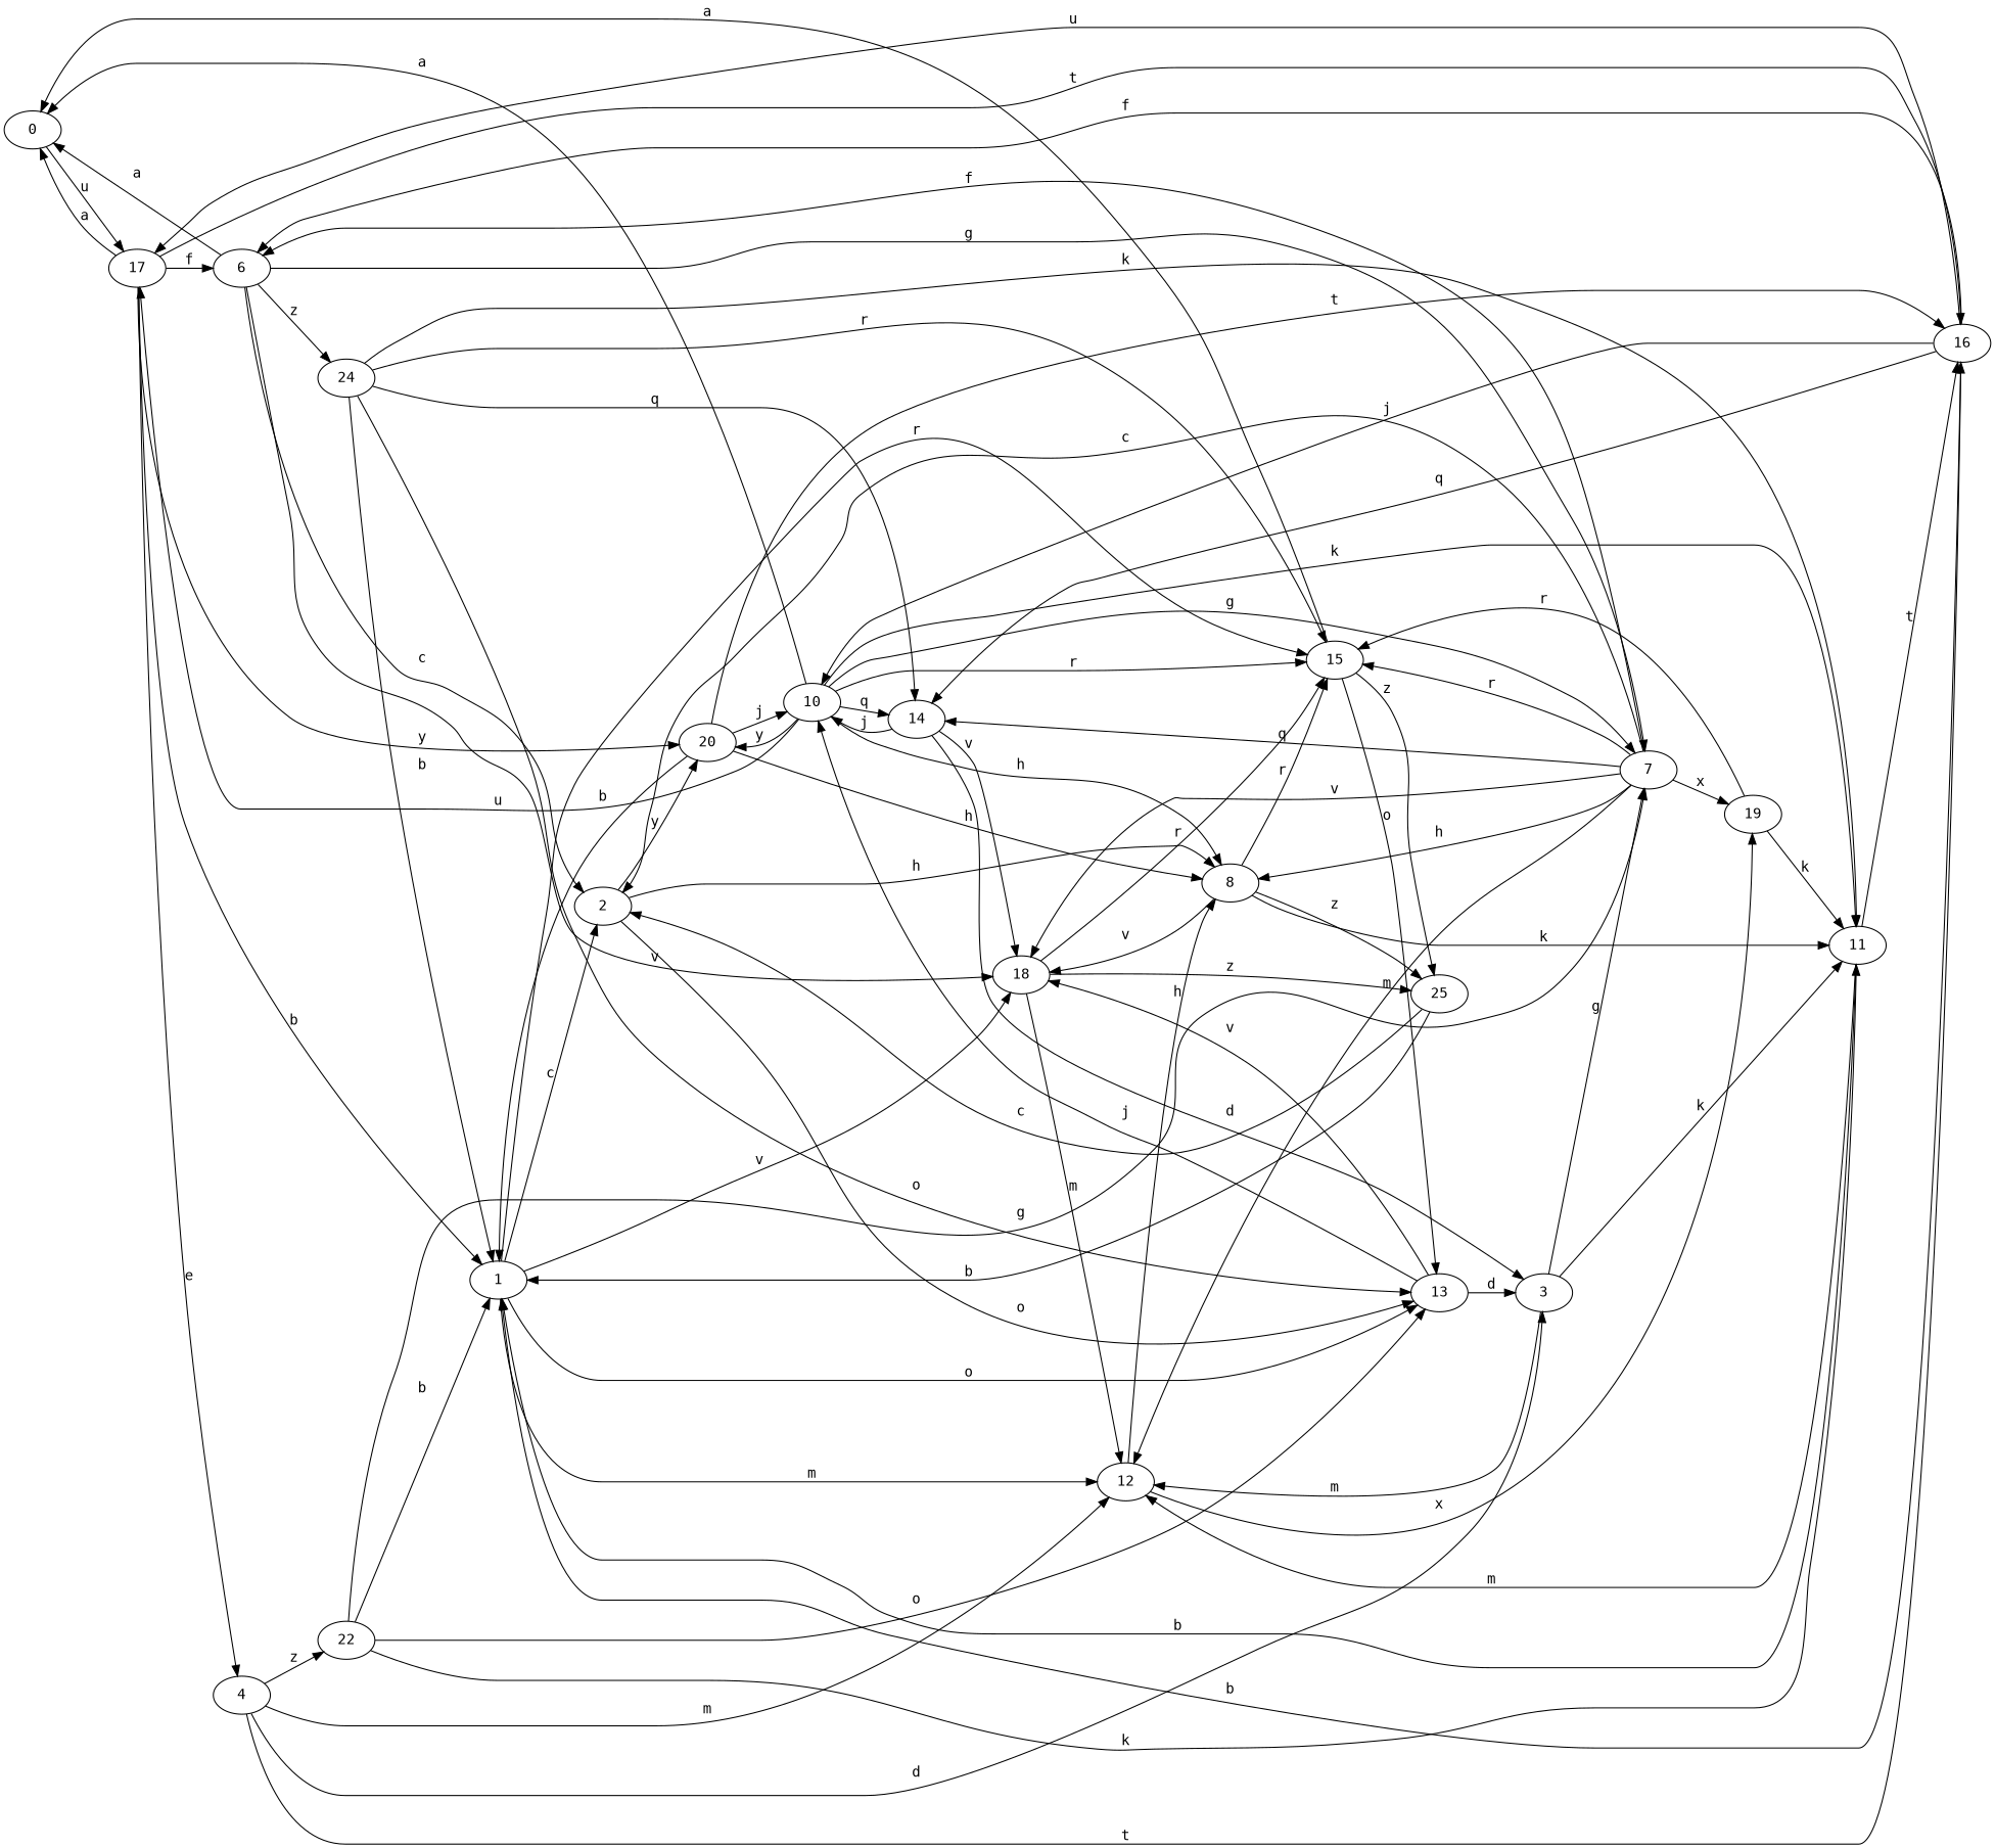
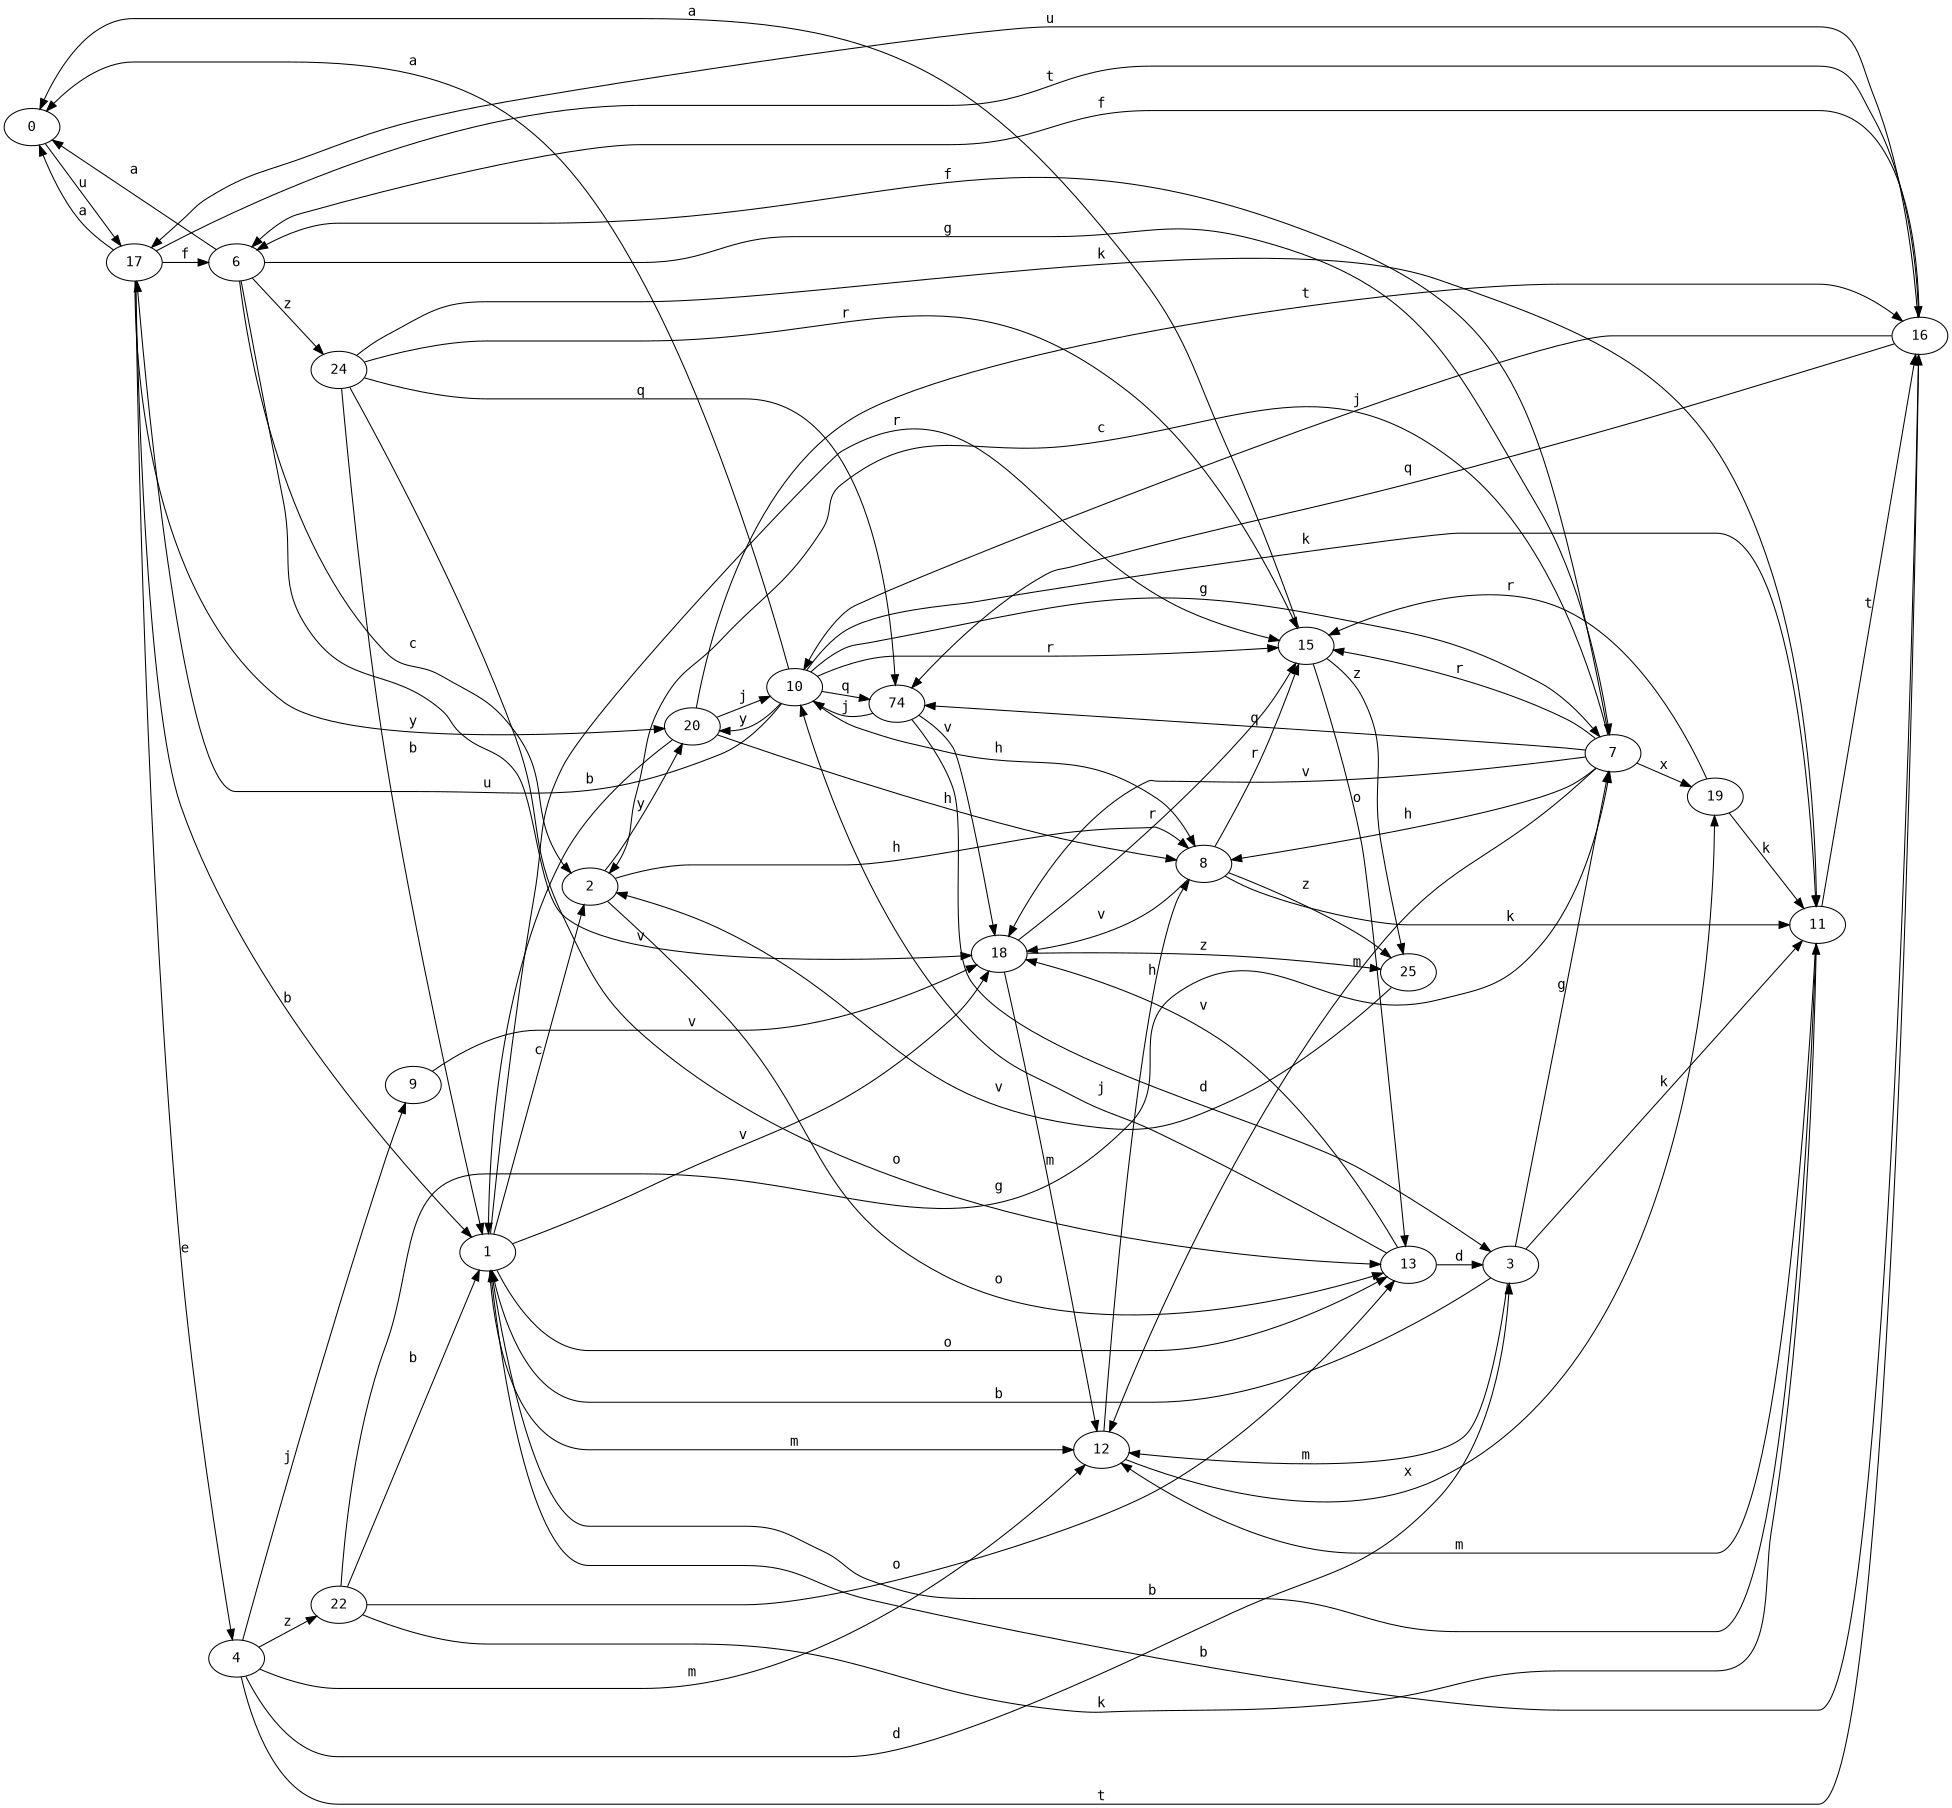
  strict digraph {
    fontname="DejaVu Sans Mono"
    rankdir=LR
    node [fontname="DejaVu Sans Mono"]
    edge [fontname="DejaVu Sans Mono"]
    0
    17
    1
    20
    4
    16
    6
    2
    12
    13
    15
    18
    8
    19
    3
    10
    25
    11
    7
-   14
+   14 [label=74]
+   9
    22
    24
    0 -> 17 [label=u]
    17 -> 0 [label=a]
    17 -> 1 [label=b]
    17 -> 20 [label=y]
    17 -> 4 [label=e]
    17 -> 16 [label=t]
    17 -> 6 [label=f]
    1 -> 2 [label=c]
    1 -> 12 [label=m]
    1 -> 13 [label=o]
    1 -> 15 [label=r]
    1 -> 18 [label=v]
    20 -> 1 [label=b]
    20 -> 16 [label=t]
    20 -> 8 [label=h]
    20 -> 10 [label=j]
    4 -> 16 [label=t]
    4 -> 12 [label=m]
    4 -> 3 [label=d]
+   4 -> 9 [label=j]
    4 -> 22 [label=z]
    16 -> 17 [label=u]
    16 -> 1 [label=b]
    16 -> 6 [label=f]
    16 -> 10 [label=j]
    16 -> 14 [label=q]
    6 -> 0 [label=a]
    6 -> 2 [label=c]
    6 -> 18 [label=v]
    6 -> 7 [label=g]
    6 -> 24 [label=z]
    2 -> 20 [label=y]
    2 -> 13 [label=o]
    2 -> 8 [label=h]
    12 -> 8 [label=h]
    12 -> 19 [label=x]
    13 -> 18 [label=v]
    13 -> 3 [label=d]
    13 -> 10 [label=j]
    15 -> 0 [label=a]
    15 -> 13 [label=o]
    15 -> 25 [label=z]
    18 -> 12 [label=m]
    18 -> 15 [label=r]
    18 -> 25 [label=z]
    8 -> 15 [label=r]
    8 -> 18 [label=v]
    8 -> 25 [label=z]
    8 -> 11 [label=k]
    19 -> 15 [label=r]
    19 -> 11 [label=k]
-   25 -> 1 [label=b]
+   3 -> 1 [label=b]
    3 -> 12 [label=m]
    3 -> 11 [label=k]
    3 -> 7 [label=g]
    10 -> 0 [label=a]
    10 -> 17 [label=u]
    10 -> 20 [label=y]
    10 -> 15 [label=r]
    10 -> 8 [label=h]
    10 -> 11 [label=k]
    10 -> 7 [label=g]
    10 -> 14 [label=q]
-   25 -> 2 [label=c]
+   25 -> 2 [label=v]
    11 -> 1 [label=b]
    11 -> 16 [label=t]
    11 -> 12 [label=m]
    7 -> 6 [label=f]
    7 -> 2 [label=c]
    7 -> 12 [label=m]
    7 -> 15 [label=r]
    7 -> 18 [label=v]
    7 -> 8 [label=h]
    7 -> 19 [label=x]
    7 -> 14 [label=q]
    14 -> 18 [label=v]
    14 -> 3 [label=d]
    14 -> 10 [label=j]
+   9 -> 18 [label=v]
    22 -> 1 [label=b]
    22 -> 13 [label=o]
    22 -> 11 [label=k]
    22 -> 7 [label=g]
    24 -> 1 [label=b]
    24 -> 13 [label=o]
    24 -> 15 [label=r]
    24 -> 11 [label=k]
    24 -> 14 [label=q]
  }
